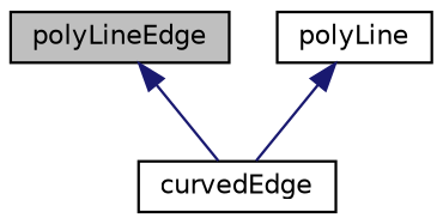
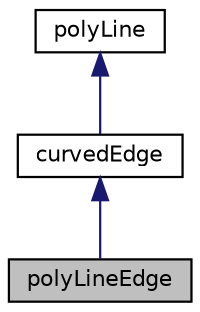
  digraph {
    fontname="DejaVu Sans"
    node [color=black fontname="DejaVu Sans" fontsize=10 shape=record]
    edge [color=midnightblue dir=back fontname="DejaVu Sans" fontsize=10 labelfontname=Helvetica labelfontsize=10 style=solid]
    n1 [fillcolor=grey75 fontcolor=black height=0.2 label=polyLineEdge style=filled width=0.4]
    n2 [height=0.2 label=curvedEdge width=0.4]
    n3 [height=0.2 label=polyLine width=0.4]
-   n1 -> n2
+   n2 -> n1
    n3 -> n2
  }
